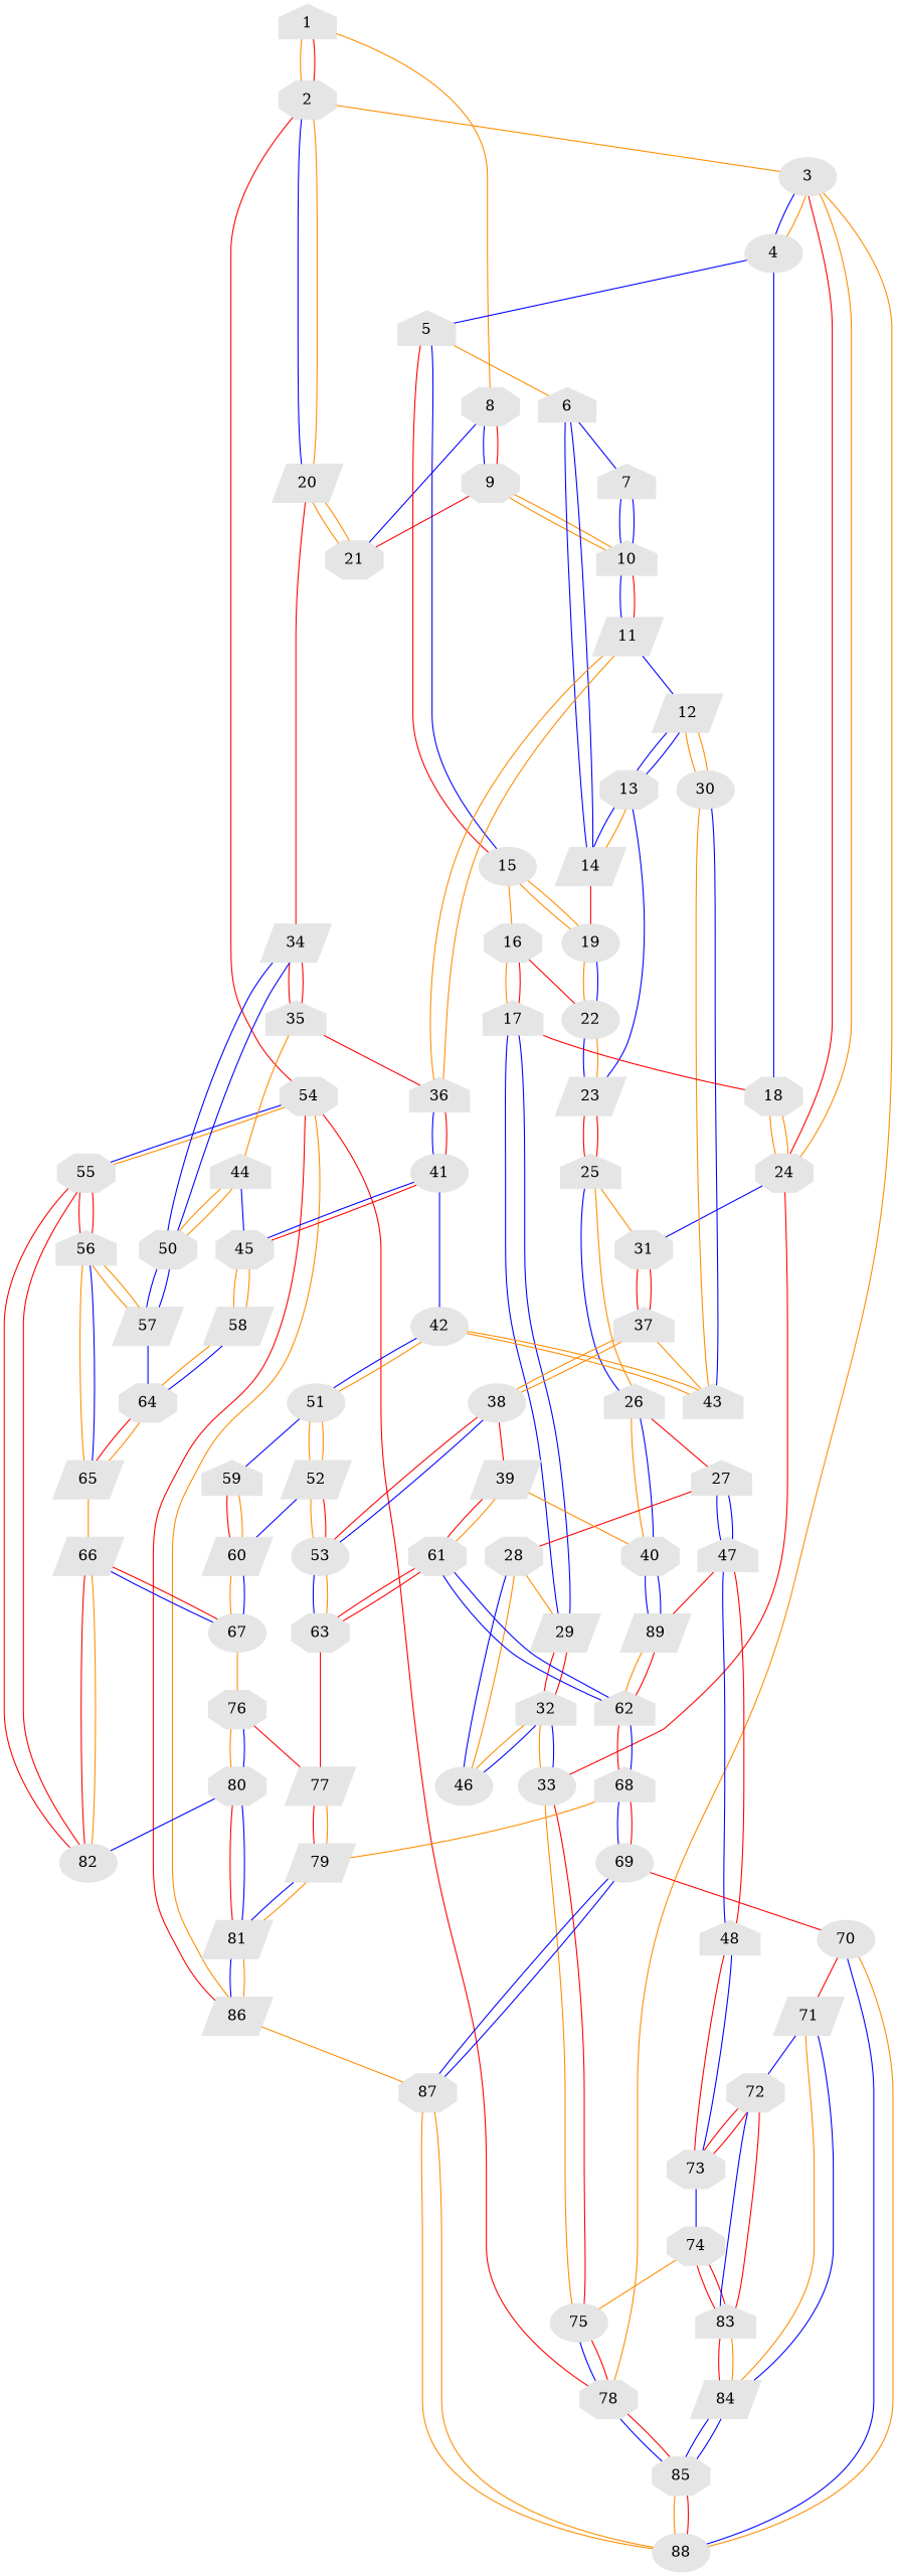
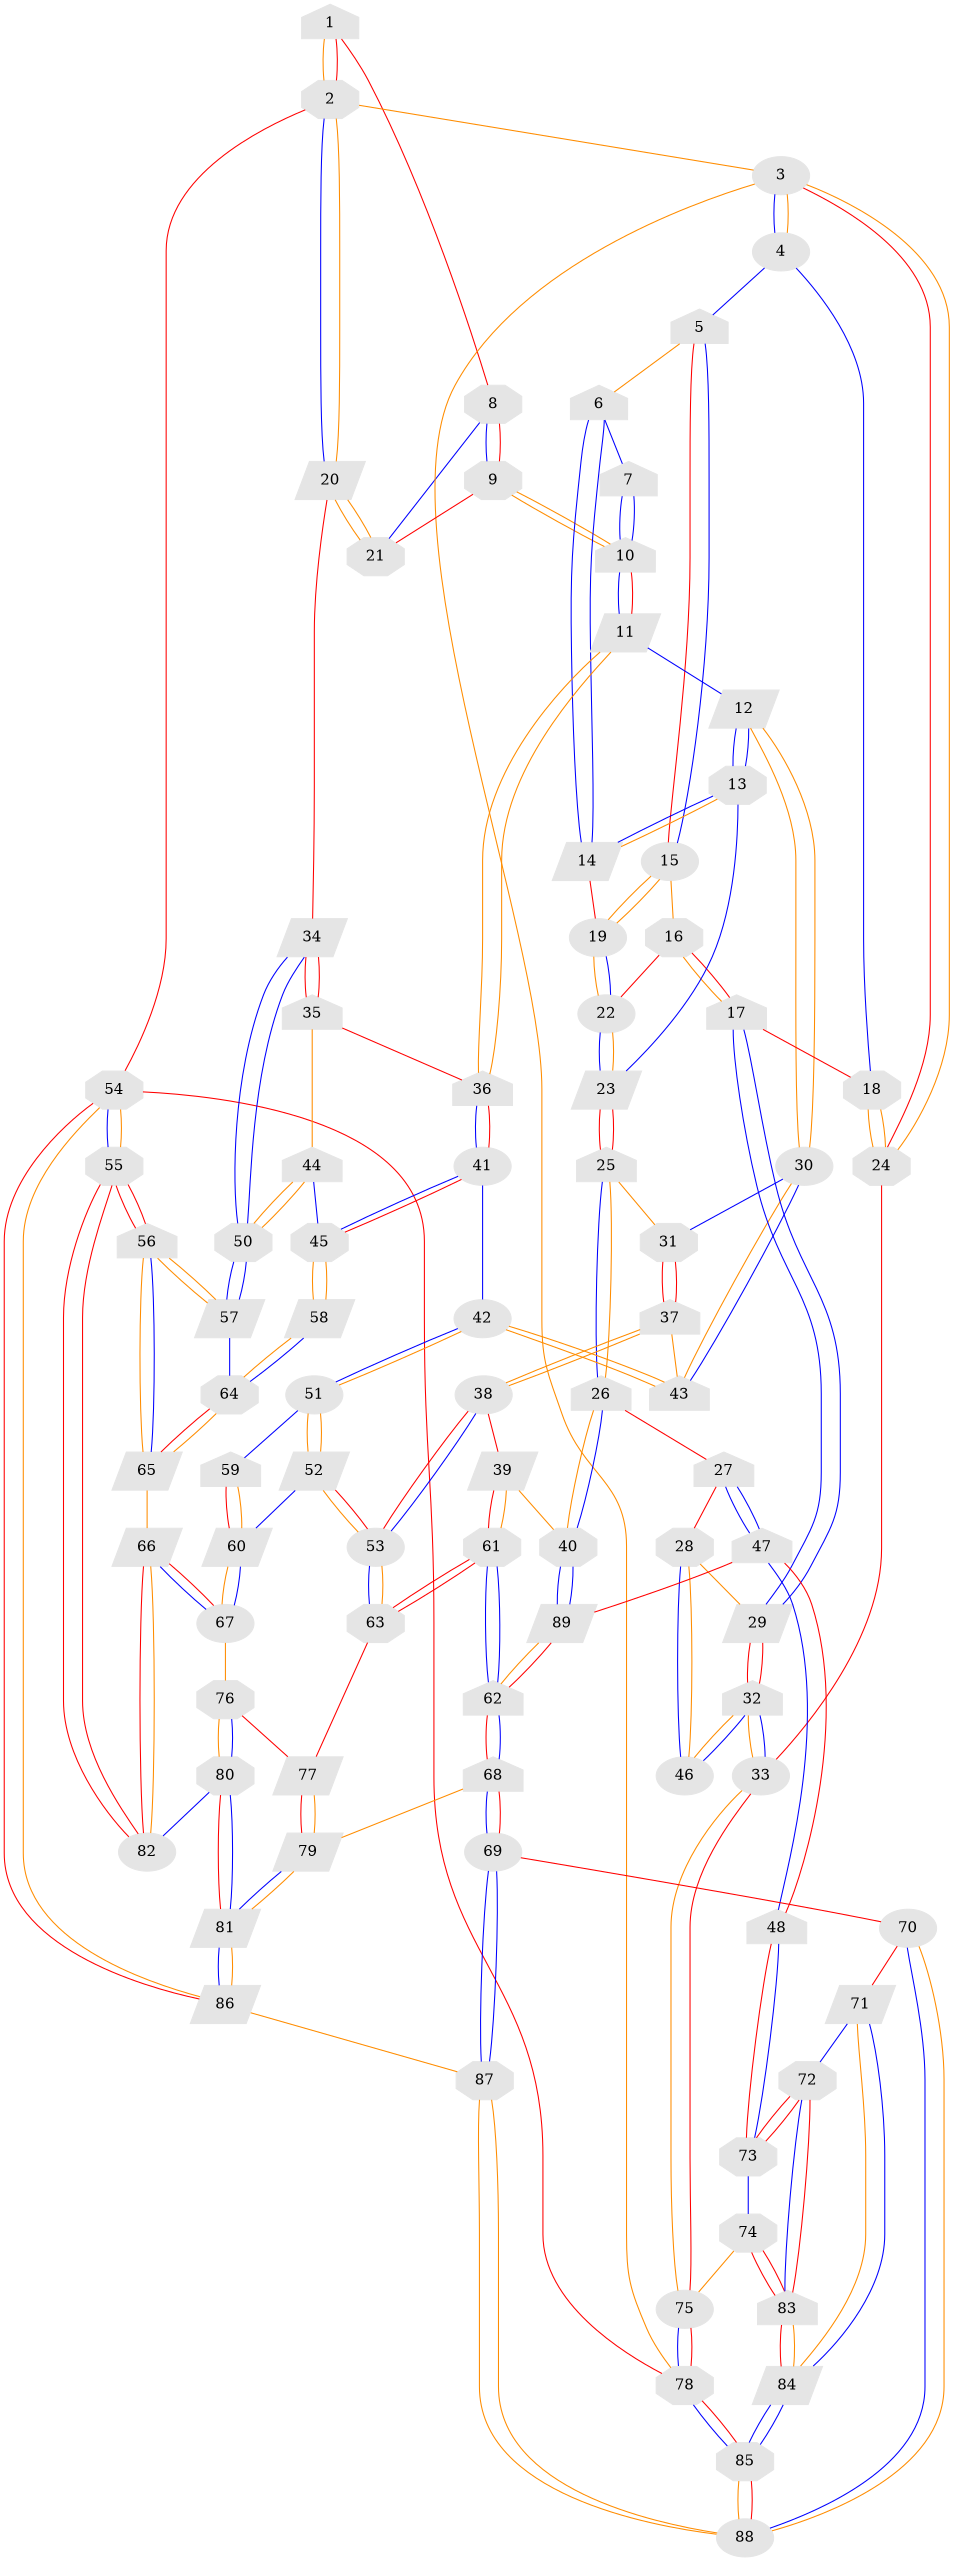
  graph {
    node [color=gray90 shape=octagon style=filled]
    edge [color=darkorange]
    1 [shape=house]
    2
    8
    3 [shape=ellipse]
    20 [shape=parallelogram]
    54
    9
    21
    4 [shape=ellipse]
    24
    78
    34 [shape=parallelogram]
    55
    86 [shape=parallelogram]
    5 [shape=house]
    18
    33 [shape=ellipse]
    85
    6 [shape=house]
    15 [shape=ellipse]
    7 [shape=house]
    14 [shape=parallelogram]
    19 [shape=ellipse]
    16
    10 [shape=house]
    11 [shape=parallelogram]
    12 [shape=parallelogram]
    36 [shape=house]
    13
    30 [shape=ellipse]
    41 [shape=ellipse]
    23 [shape=parallelogram]
    31
    43 [shape=house]
    25 [shape=house]
    22 [shape=ellipse]
    17 [shape=house]
    29 [shape=parallelogram]
    32 [shape=house]
    35 [shape=house]
    50
    26 [shape=house]
    75 [shape=ellipse]
    27 [shape=house]
    40
    37 [shape=house]
    28
    47 [shape=house]
    n49 [label=89 shape=parallelogram]
    46 [shape=ellipse]
    48 [shape=house]
    38 [shape=ellipse]
    44 [shape=house]
    57 [shape=parallelogram]
    45
    42 [shape=ellipse]
    39 [shape=parallelogram]
    53 [shape=ellipse]
    61
    63
    62 [shape=house]
    51 [shape=ellipse]
    58 [shape=parallelogram]
    52 [shape=parallelogram]
    59 [shape=house]
    64
    73
    74
    68 [shape=house]
    60 [shape=parallelogram]
    67 [shape=ellipse]
    77 [shape=parallelogram]
    56 [shape=house]
    82 [shape=ellipse]
    87
    65 [shape=parallelogram]
    66 [shape=parallelogram]
    76
    69 [shape=ellipse]
    79 [shape=parallelogram]
    80
    70 [shape=ellipse]
    81 [shape=parallelogram]
    71 [shape=parallelogram]
    88 [shape=ellipse]
    72
    84 [shape=parallelogram]
    83 [shape=house]
    1 -- 2
    1 -- 2 [color=red]
-   1 -- 8
+   1 -- 8 [color=red]
    2 -- 3
    2 -- 20 [color=blue]
    2 -- 20
    2 -- 54 [color=red]
    8 -- 9 [color=blue]
    8 -- 9 [color=red]
    8 -- 21 [color=blue]
    3 -- 4 [color=blue]
    3 -- 4
    3 -- 24 [color=red]
    3 -- 24
    3 -- 78
    20 -- 21
    20 -- 21
    20 -- 34 [color=red]
    54 -- 78 [color=red]
    54 -- 55 [color=blue]
    54 -- 55
    54 -- 86 [color=red]
    54 -- 86
    9 -- 21 [color=red]
    9 -- 10
    9 -- 10
    4 -- 5 [color=blue]
    4 -- 18 [color=blue]
    24 -- 33 [color=red]
    78 -- 85 [color=blue]
    78 -- 85 [color=red]
    34 -- 35 [color=red]
    34 -- 35 [color=red]
    34 -- 50 [color=blue]
    34 -- 50 [color=blue]
    55 -- 56 [color=red]
    55 -- 56 [color=red]
    55 -- 82 [color=red]
    55 -- 82 [color=red]
    86 -- 87
    5 -- 6
    5 -- 15 [color=red]
    5 -- 15 [color=blue]
    18 -- 24
    18 -- 24
    33 -- 75
    33 -- 75 [color=red]
    85 -- 88
    85 -- 88 [color=red]
    6 -- 7 [color=blue]
    6 -- 14 [color=blue]
    6 -- 14 [color=blue]
    15 -- 19
    15 -- 19
    15 -- 16
    7 -- 10 [color=blue]
    7 -- 10 [color=blue]
    14 -- 19 [color=red]
    19 -- 22
    19 -- 22 [color=blue]
    16 -- 22 [color=red]
    16 -- 17
    16 -- 17 [color=red]
    10 -- 11 [color=blue]
    10 -- 11 [color=red]
    11 -- 12 [color=blue]
    11 -- 36
    11 -- 36
    12 -- 13 [color=blue]
    12 -- 13 [color=blue]
    12 -- 30
    12 -- 30
    36 -- 41 [color=blue]
    36 -- 41 [color=red]
    13 -- 14 [color=blue]
    13 -- 14
    13 -- 23 [color=blue]
-   24 -- 31 [color=blue]
+   30 -- 31 [color=blue]
    30 -- 43
    30 -- 43 [color=blue]
    41 -- 45 [color=blue]
    41 -- 45 [color=red]
    41 -- 42 [color=blue]
    23 -- 25 [color=red]
    23 -- 25 [color=red]
    31 -- 37 [color=red]
    31 -- 37 [color=red]
    25 -- 31
    25 -- 26 [color=blue]
    25 -- 26
    22 -- 23 [color=blue]
    22 -- 23
    17 -- 18 [color=red]
    17 -- 29 [color=blue]
    17 -- 29 [color=blue]
    29 -- 32 [color=red]
    29 -- 32 [color=red]
    32 -- 33
    32 -- 33 [color=blue]
    32 -- 46
    32 -- 46 [color=blue]
    35 -- 36 [color=red]
    35 -- 44
    50 -- 57 [color=blue]
    50 -- 57 [color=blue]
    26 -- 27 [color=red]
    26 -- 40
    26 -- 40 [color=blue]
    75 -- 78 [color=blue]
    75 -- 78 [color=red]
    27 -- 28 [color=red]
    27 -- 47 [color=blue]
    27 -- 47 [color=blue]
    40 -- n49 [color=blue]
    40 -- n49 [color=blue]
    37 -- 43
    37 -- 38
    37 -- 38
    28 -- 29
    28 -- 46 [color=blue]
    28 -- 46
    47 -- n49 [color=red]
    47 -- 48 [color=blue]
    47 -- 48 [color=red]
    n49 -- 62
    n49 -- 62 [color=red]
    48 -- 73 [color=red]
    48 -- 73 [color=blue]
    38 -- 39 [color=red]
    38 -- 53 [color=red]
    38 -- 53 [color=blue]
    44 -- 50
    44 -- 50
    44 -- 45 [color=blue]
    57 -- 64 [color=blue]
    45 -- 58
    45 -- 58
    42 -- 43
    42 -- 43
    42 -- 51 [color=blue]
    42 -- 51
    39 -- 40
    39 -- 61 [color=red]
    39 -- 61
    53 -- 63 [color=blue]
    53 -- 63
    61 -- 63 [color=red]
    61 -- 63 [color=red]
    61 -- 62 [color=blue]
    61 -- 62 [color=blue]
    63 -- 77 [color=red]
    62 -- 68 [color=red]
    62 -- 68 [color=blue]
    51 -- 52
    51 -- 52
    51 -- 59 [color=blue]
    58 -- 64
    58 -- 64 [color=blue]
    52 -- 53
    52 -- 53 [color=red]
    52 -- 60 [color=blue]
    59 -- 60 [color=red]
    59 -- 60
    64 -- 65 [color=red]
    64 -- 65
    73 -- 74 [color=blue]
    74 -- 75
    74 -- 83 [color=red]
    74 -- 83 [color=red]
    68 -- 69 [color=blue]
    68 -- 69 [color=red]
    68 -- 79
    60 -- 67
    60 -- 67 [color=blue]
    67 -- 76
    77 -- 79 [color=red]
    77 -- 79
    56 -- 57
    56 -- 57
    56 -- 65
    56 -- 65 [color=blue]
    87 -- 88
    87 -- 88
    65 -- 66
    66 -- 67 [color=blue]
    66 -- 67 [color=red]
    66 -- 82 [color=red]
    66 -- 82
    76 -- 77 [color=red]
    76 -- 80
    76 -- 80 [color=blue]
    69 -- 87 [color=blue]
    69 -- 87 [color=blue]
    69 -- 70 [color=red]
    79 -- 81 [color=blue]
    79 -- 81
    80 -- 82 [color=blue]
    80 -- 81 [color=red]
    80 -- 81 [color=blue]
    70 -- 71 [color=red]
    70 -- 88 [color=blue]
    70 -- 88
    81 -- 86 [color=blue]
    81 -- 86
    71 -- 72 [color=blue]
    71 -- 84
    71 -- 84 [color=blue]
    72 -- 73 [color=red]
    72 -- 73 [color=red]
    72 -- 83 [color=blue]
    72 -- 83 [color=red]
    84 -- 85 [color=blue]
    84 -- 85 [color=blue]
    83 -- 84 [color=red]
    83 -- 84
  }
